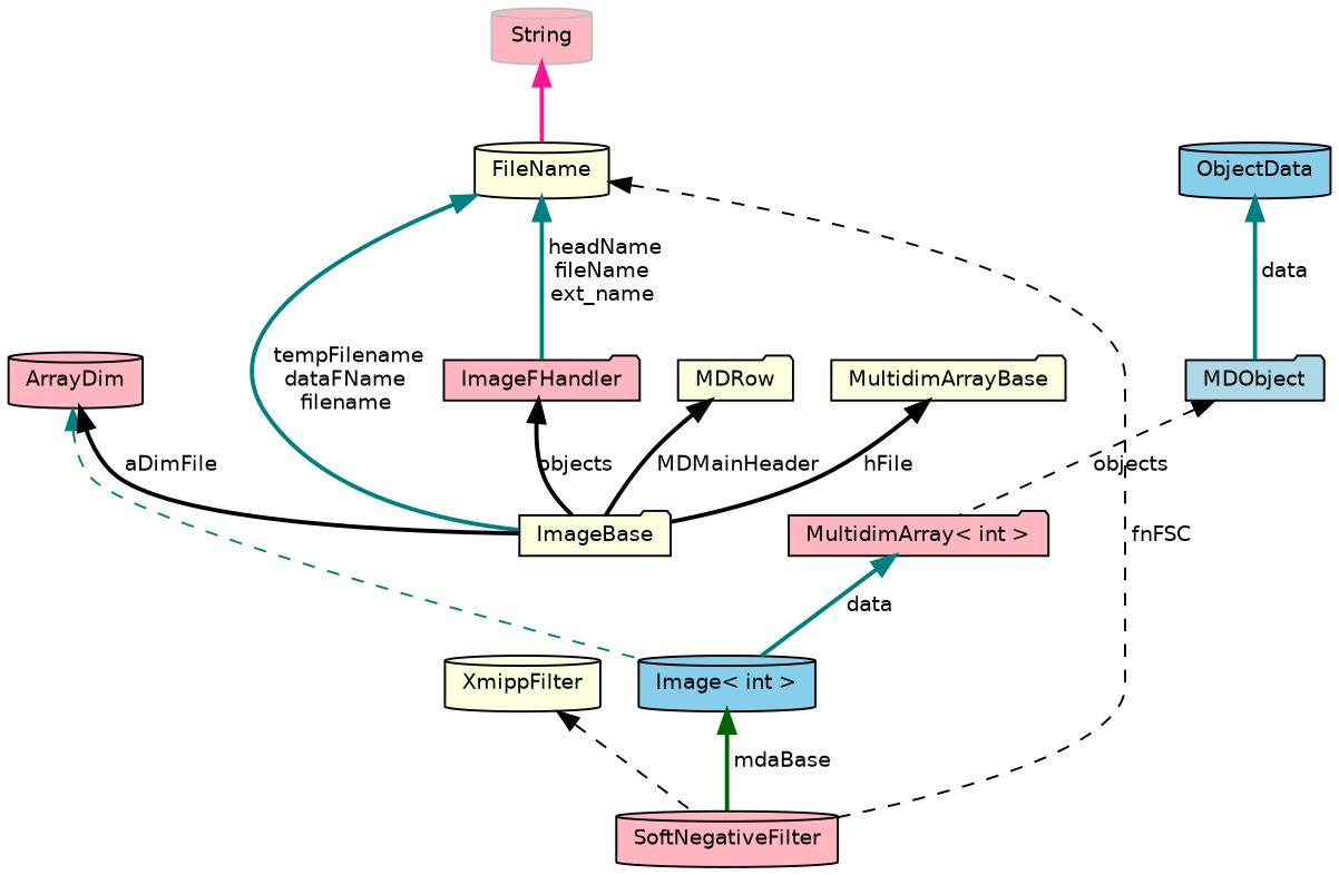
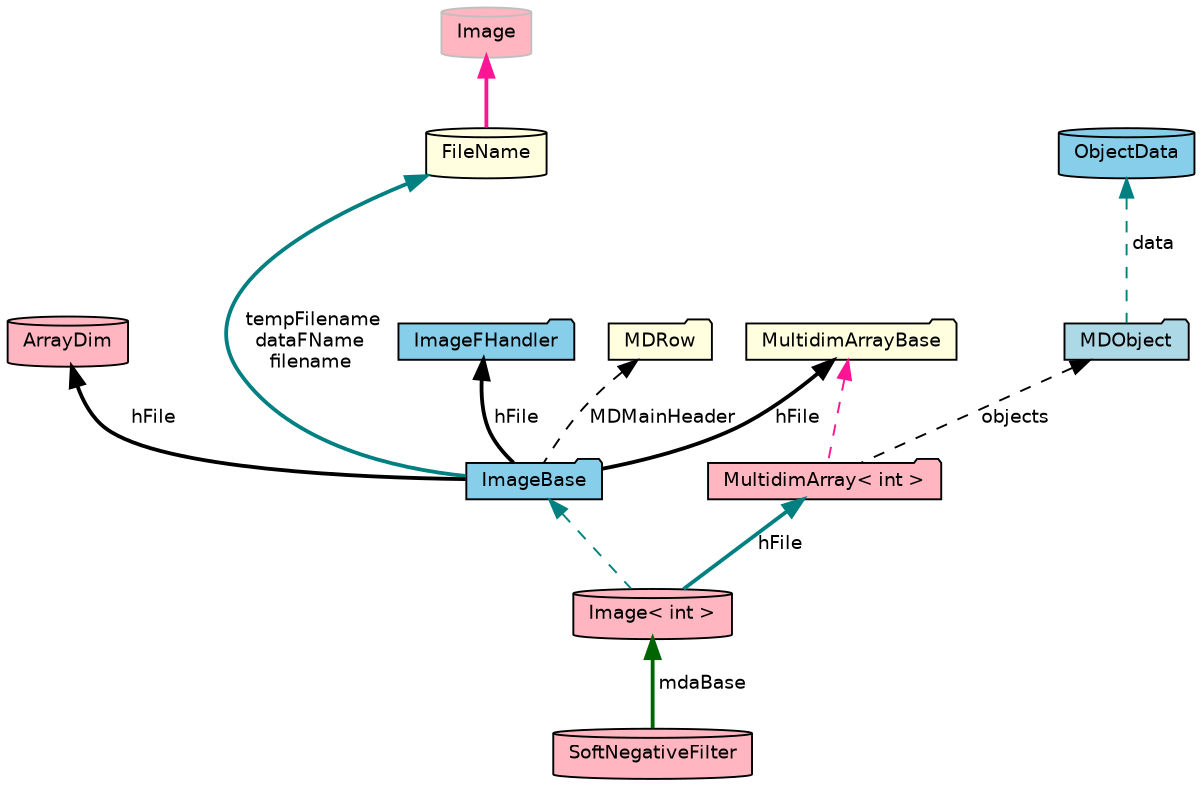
  digraph {
    node [color=black fillcolor=lightpink fontname=Helvetica fontsize=10 shape=cylinder style=filled]
    edge [color=black dir=back fontname=Helvetica fontsize=10 labelfontname=Helvetica labelfontsize=10 style=bold]
    n1 [fontcolor=black height=0.2 label=SoftNegativeFilter width=0.4]
-   n2 [fillcolor=lightyellow height=0.2 label=XmippFilter width=0.4]
-   n3 [fillcolor=skyblue height=0.2 label="Image\< int \>" width=0.4]
-   n4 [fillcolor=lightyellow height=0.2 label=ImageBase shape=folder width=0.4]
+   n3 [height=0.2 label="Image\< int \>" width=0.4]
+   n4 [fillcolor=skyblue height=0.2 label=ImageBase shape=folder width=0.4]
    n5 [fillcolor=lightyellow height=0.2 label=MultidimArrayBase shape=folder width=0.4]
    n6 [height=0.2 label="MultidimArray\< int \>" shape=folder width=0.4]
-   n7 [height=0.2 label=ImageFHandler shape=folder width=0.4]
+   n7 [fillcolor=skyblue height=0.2 label=ImageFHandler shape=folder width=0.4]
    n8 [fillcolor=lightyellow height=0.2 label=FileName width=0.4]
-   n9 [color=grey75 height=0.2 label=String width=0.4]
+   n9 [color=grey75 height=0.2 label=Image width=0.4]
    n10 [fillcolor=lightyellow height=0.2 label=MDRow shape=folder width=0.4]
    n11 [fillcolor=lightblue height=0.2 label=MDObject shape=folder width=0.4]
    n12 [fillcolor=skyblue height=0.2 label=ObjectData width=0.4]
    n13 [height=0.2 label=ArrayDim width=0.4]
-   n2 -> n1 [style=dashed]
    n3 -> n1 [color=darkgreen label=" mdaBase"]
-   n13 -> n3 [color=teal style=dashed]
+   n4 -> n3 [color=teal style=dashed]
    n5 -> n4 [label=" hFile"]
-   n6 -> n3 [color=teal label=" data"]
-   n7 -> n4 [label=" objects"]
-   n8 -> n1 [label=" fnFSC" style=dashed]
+   n5 -> n6 [color=deeppink style=dashed]
+   n6 -> n3 [color=teal label=" hFile"]
+   n7 -> n4 [label=" hFile"]
    n8 -> n4 [color=teal label=" tempFilename\ndataFName\nfilename"]
-   n8 -> n7 [color=teal label=" headName\nfileName\next_name"]
    n9 -> n8 [color=deeppink]
-   n10 -> n4 [label=" MDMainHeader"]
+   n10 -> n4 [label=" MDMainHeader" style=dashed]
    n11 -> n6 [label=" objects" style=dashed]
-   n12 -> n11 [color=teal label=" data"]
-   n13 -> n4 [label=" aDimFile"]
+   n12 -> n11 [color=teal label=" data" style=dashed]
+   n13 -> n4 [label=" hFile"]
  }
